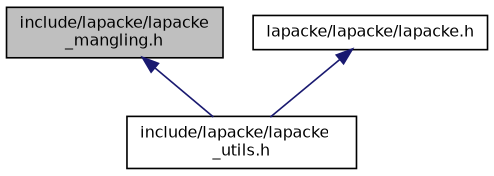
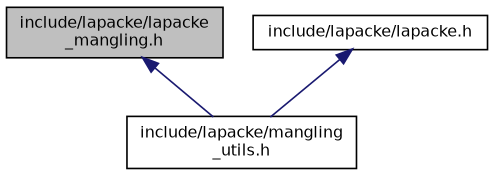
  digraph {
    node [color=black fillcolor=white fontname=Helvetica fontsize=10 shape=record style=filled]
    edge [color=midnightblue dir=back fontname=Helvetica fontsize=10 labelfontname=Helvetica labelfontsize=10 style=solid]
    n1 [fillcolor=grey75 fontcolor=black height=0.2 label="include/lapacke/lapacke\l_mangling.h" width=0.4]
-   n2 [height=0.2 label="include/lapacke/lapacke\l_utils.h" width=0.4]
-   n3 [height=0.2 label="lapacke/lapacke/lapacke.h" width=0.4]
+   n2 [height=0.2 label="include/lapacke/mangling\l_utils.h" width=0.4]
+   n3 [height=0.2 label="include/lapacke/lapacke.h" width=0.4]
    n1 -> n2
    n3 -> n2
  }
